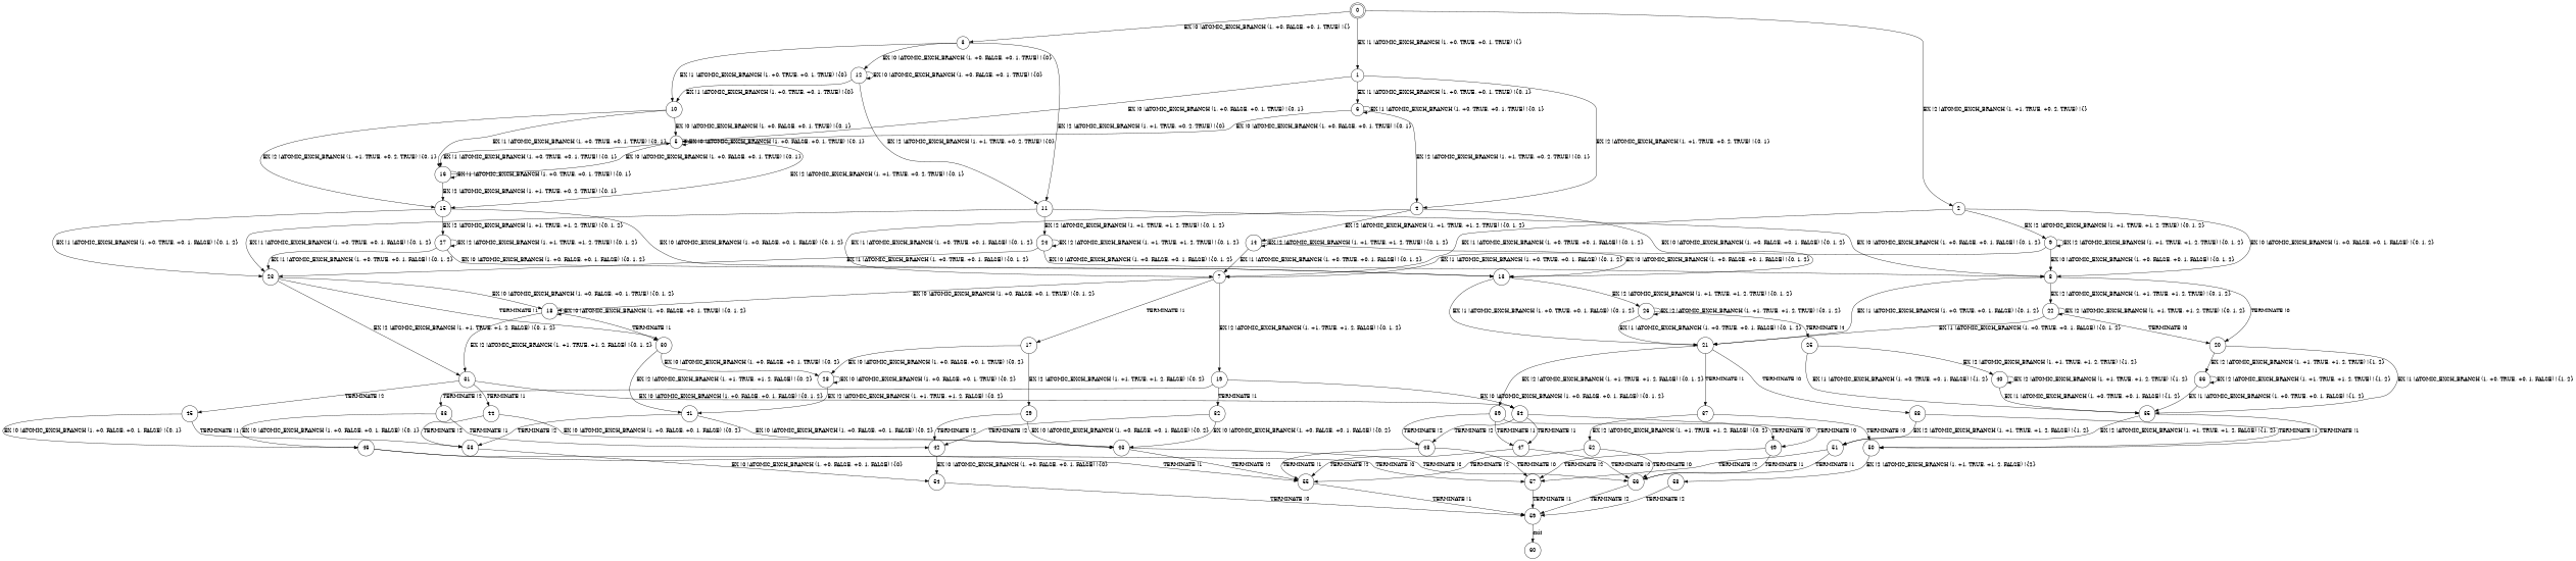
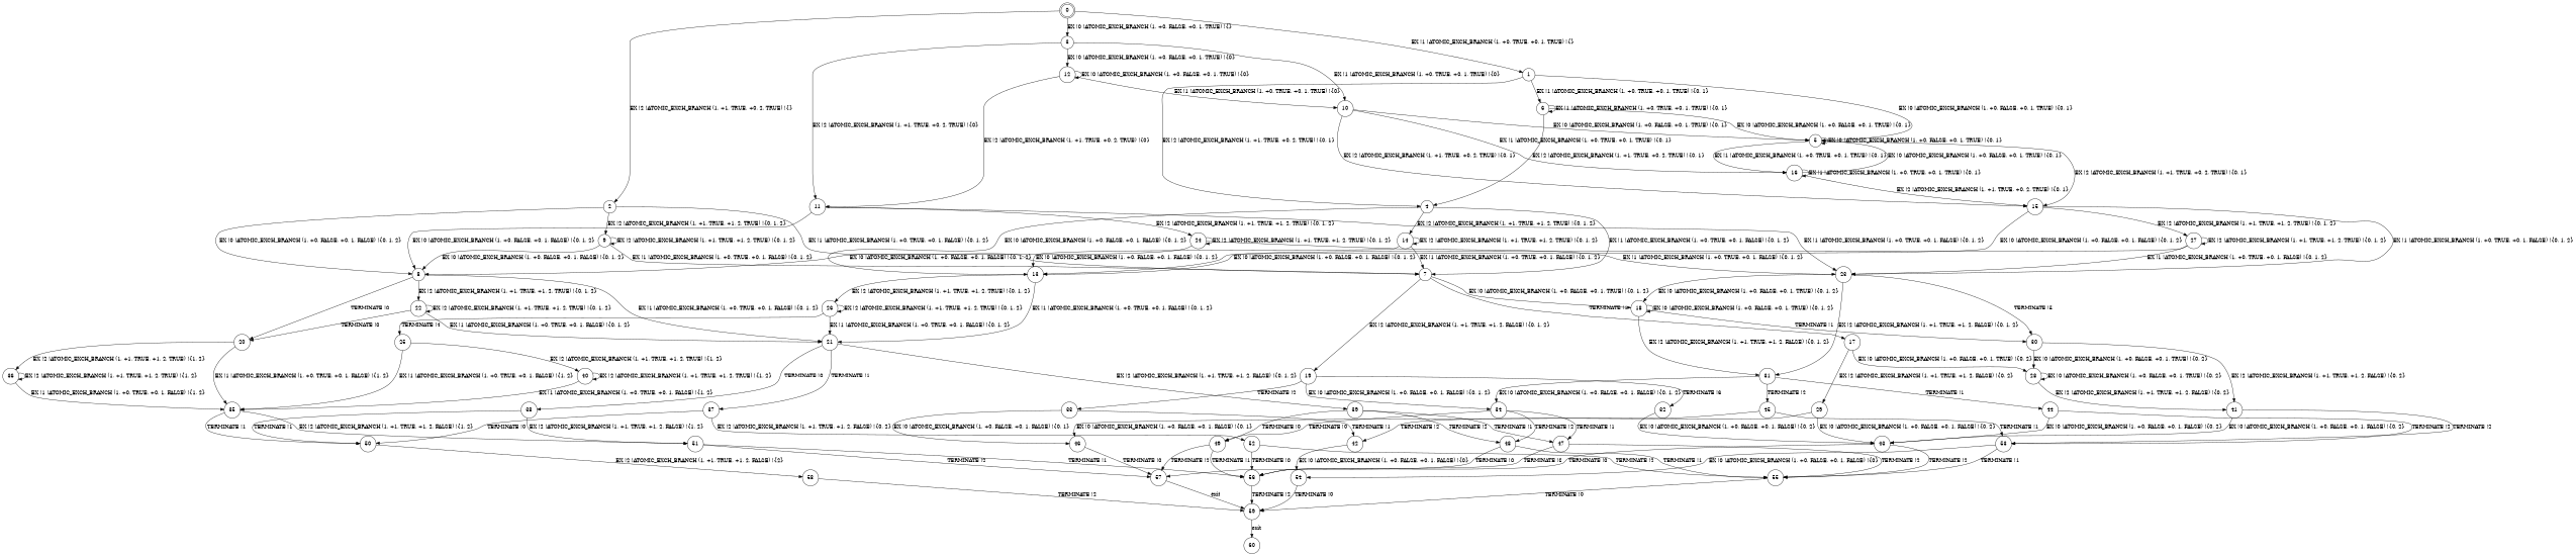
  digraph {
    node [shape=circle]
    0 [peripheries=2]
    1
    2
    3
    4
    5
    6
    7
    8
    9
    10
    11
    12
    13
    14
    15
    16
    17
    18
    19
    20
    21
    22
    23
    24
    26
    27
    28
    29
    30
    31
    32
    33
    34
    35
    36
    37
    38
    39
    25
    40
    41
    42
    43
    44
    45
    46
    47
    48
    49
    50
    51
    52
    53
    54
    55
    56
    57
    58
    59
    60
    0 -> 1 [label="EX !1 !ATOMIC_EXCH_BRANCH (1, +0, TRUE, +0, 1, TRUE) !{}"]
    0 -> 2 [label="EX !2 !ATOMIC_EXCH_BRANCH (1, +1, TRUE, +0, 2, TRUE) !{}"]
    0 -> 3 [label="EX !0 !ATOMIC_EXCH_BRANCH (1, +0, FALSE, +0, 1, TRUE) !{}"]
    1 -> 4 [label="EX !2 !ATOMIC_EXCH_BRANCH (1, +1, TRUE, +0, 2, TRUE) !{0, 1}"]
    1 -> 5 [label="EX !0 !ATOMIC_EXCH_BRANCH (1, +0, FALSE, +0, 1, TRUE) !{0, 1}"]
    1 -> 6 [label="EX !1 !ATOMIC_EXCH_BRANCH (1, +0, TRUE, +0, 1, TRUE) !{0, 1}"]
    2 -> 7 [label="EX !1 !ATOMIC_EXCH_BRANCH (1, +0, TRUE, +0, 1, FALSE) !{0, 1, 2}"]
    2 -> 8 [label="EX !0 !ATOMIC_EXCH_BRANCH (1, +0, FALSE, +0, 1, FALSE) !{0, 1, 2}"]
    2 -> 9 [label="EX !2 !ATOMIC_EXCH_BRANCH (1, +1, TRUE, +1, 2, TRUE) !{0, 1, 2}"]
    3 -> 10 [label="EX !1 !ATOMIC_EXCH_BRANCH (1, +0, TRUE, +0, 1, TRUE) !{0}"]
    3 -> 11 [label="EX !2 !ATOMIC_EXCH_BRANCH (1, +1, TRUE, +0, 2, TRUE) !{0}"]
    3 -> 12 [label="EX !0 !ATOMIC_EXCH_BRANCH (1, +0, FALSE, +0, 1, TRUE) !{0}"]
    4 -> 7 [label="EX !1 !ATOMIC_EXCH_BRANCH (1, +0, TRUE, +0, 1, FALSE) !{0, 1, 2}"]
    4 -> 13 [label="EX !0 !ATOMIC_EXCH_BRANCH (1, +0, FALSE, +0, 1, FALSE) !{0, 1, 2}"]
    4 -> 14 [label="EX !2 !ATOMIC_EXCH_BRANCH (1, +1, TRUE, +1, 2, TRUE) !{0, 1, 2}"]
    5 -> 5 [label="EX !0 !ATOMIC_EXCH_BRANCH (1, +0, FALSE, +0, 1, TRUE) !{0, 1}"]
    5 -> 15 [label="EX !2 !ATOMIC_EXCH_BRANCH (1, +1, TRUE, +0, 2, TRUE) !{0, 1}"]
    5 -> 16 [label="EX !1 !ATOMIC_EXCH_BRANCH (1, +0, TRUE, +0, 1, TRUE) !{0, 1}"]
    6 -> 4 [label="EX !2 !ATOMIC_EXCH_BRANCH (1, +1, TRUE, +0, 2, TRUE) !{0, 1}"]
    6 -> 5 [label="EX !0 !ATOMIC_EXCH_BRANCH (1, +0, FALSE, +0, 1, TRUE) !{0, 1}"]
    6 -> 6 [label="EX !1 !ATOMIC_EXCH_BRANCH (1, +0, TRUE, +0, 1, TRUE) !{0, 1}"]
    7 -> 17 [label="TERMINATE !1"]
    7 -> 18 [label="EX !0 !ATOMIC_EXCH_BRANCH (1, +0, FALSE, +0, 1, TRUE) !{0, 1, 2}"]
    7 -> 19 [label="EX !2 !ATOMIC_EXCH_BRANCH (1, +1, TRUE, +1, 2, FALSE) !{0, 1, 2}"]
    8 -> 20 [label="TERMINATE !0"]
    8 -> 21 [label="EX !1 !ATOMIC_EXCH_BRANCH (1, +0, TRUE, +0, 1, FALSE) !{0, 1, 2}"]
    8 -> 22 [label="EX !2 !ATOMIC_EXCH_BRANCH (1, +1, TRUE, +1, 2, TRUE) !{0, 1, 2}"]
    9 -> 7 [label="EX !1 !ATOMIC_EXCH_BRANCH (1, +0, TRUE, +0, 1, FALSE) !{0, 1, 2}"]
    9 -> 8 [label="EX !0 !ATOMIC_EXCH_BRANCH (1, +0, FALSE, +0, 1, FALSE) !{0, 1, 2}"]
    9 -> 9 [label="EX !2 !ATOMIC_EXCH_BRANCH (1, +1, TRUE, +1, 2, TRUE) !{0, 1, 2}"]
    10 -> 5 [label="EX !0 !ATOMIC_EXCH_BRANCH (1, +0, FALSE, +0, 1, TRUE) !{0, 1}"]
    10 -> 15 [label="EX !2 !ATOMIC_EXCH_BRANCH (1, +1, TRUE, +0, 2, TRUE) !{0, 1}"]
    10 -> 16 [label="EX !1 !ATOMIC_EXCH_BRANCH (1, +0, TRUE, +0, 1, TRUE) !{0, 1}"]
    11 -> 8 [label="EX !0 !ATOMIC_EXCH_BRANCH (1, +0, FALSE, +0, 1, FALSE) !{0, 1, 2}"]
    11 -> 23 [label="EX !1 !ATOMIC_EXCH_BRANCH (1, +0, TRUE, +0, 1, FALSE) !{0, 1, 2}"]
    11 -> 24 [label="EX !2 !ATOMIC_EXCH_BRANCH (1, +1, TRUE, +1, 2, TRUE) !{0, 1, 2}"]
    12 -> 10 [label="EX !1 !ATOMIC_EXCH_BRANCH (1, +0, TRUE, +0, 1, TRUE) !{0}"]
    12 -> 11 [label="EX !2 !ATOMIC_EXCH_BRANCH (1, +1, TRUE, +0, 2, TRUE) !{0}"]
    12 -> 12 [label="EX !0 !ATOMIC_EXCH_BRANCH (1, +0, FALSE, +0, 1, TRUE) !{0}"]
    13 -> 21 [label="EX !1 !ATOMIC_EXCH_BRANCH (1, +0, TRUE, +0, 1, FALSE) !{0, 1, 2}"]
    13 -> 26 [label="EX !2 !ATOMIC_EXCH_BRANCH (1, +1, TRUE, +1, 2, TRUE) !{0, 1, 2}"]
    14 -> 7 [label="EX !1 !ATOMIC_EXCH_BRANCH (1, +0, TRUE, +0, 1, FALSE) !{0, 1, 2}"]
    14 -> 13 [label="EX !0 !ATOMIC_EXCH_BRANCH (1, +0, FALSE, +0, 1, FALSE) !{0, 1, 2}"]
    14 -> 14 [label="EX !2 !ATOMIC_EXCH_BRANCH (1, +1, TRUE, +1, 2, TRUE) !{0, 1, 2}"]
    15 -> 13 [label="EX !0 !ATOMIC_EXCH_BRANCH (1, +0, FALSE, +0, 1, FALSE) !{0, 1, 2}"]
    15 -> 23 [label="EX !1 !ATOMIC_EXCH_BRANCH (1, +0, TRUE, +0, 1, FALSE) !{0, 1, 2}"]
    15 -> 27 [label="EX !2 !ATOMIC_EXCH_BRANCH (1, +1, TRUE, +1, 2, TRUE) !{0, 1, 2}"]
    16 -> 5 [label="EX !0 !ATOMIC_EXCH_BRANCH (1, +0, FALSE, +0, 1, TRUE) !{0, 1}"]
    16 -> 15 [label="EX !2 !ATOMIC_EXCH_BRANCH (1, +1, TRUE, +0, 2, TRUE) !{0, 1}"]
    16 -> 16 [label="EX !1 !ATOMIC_EXCH_BRANCH (1, +0, TRUE, +0, 1, TRUE) !{0, 1}"]
    17 -> 28 [label="EX !0 !ATOMIC_EXCH_BRANCH (1, +0, FALSE, +0, 1, TRUE) !{0, 2}"]
    17 -> 29 [label="EX !2 !ATOMIC_EXCH_BRANCH (1, +1, TRUE, +1, 2, FALSE) !{0, 2}"]
    18 -> 18 [label="EX !0 !ATOMIC_EXCH_BRANCH (1, +0, FALSE, +0, 1, TRUE) !{0, 1, 2}"]
    18 -> 30 [label="TERMINATE !1"]
    18 -> 31 [label="EX !2 !ATOMIC_EXCH_BRANCH (1, +1, TRUE, +1, 2, FALSE) !{0, 1, 2}"]
-   19 -> 32 [label="TERMINATE !1"]
+   19 -> 32 [label="TERMINATE !6"]
    19 -> 33 [label="TERMINATE !2"]
    19 -> 34 [label="EX !0 !ATOMIC_EXCH_BRANCH (1, +0, FALSE, +0, 1, FALSE) !{0, 1, 2}"]
    20 -> 35 [label="EX !1 !ATOMIC_EXCH_BRANCH (1, +0, TRUE, +0, 1, FALSE) !{1, 2}"]
    20 -> 36 [label="EX !2 !ATOMIC_EXCH_BRANCH (1, +1, TRUE, +1, 2, TRUE) !{1, 2}"]
    21 -> 37 [label="TERMINATE !1"]
    21 -> 38 [label="TERMINATE !0"]
    21 -> 39 [label="EX !2 !ATOMIC_EXCH_BRANCH (1, +1, TRUE, +1, 2, FALSE) !{0, 1, 2}"]
    22 -> 20 [label="TERMINATE !0"]
    22 -> 21 [label="EX !1 !ATOMIC_EXCH_BRANCH (1, +0, TRUE, +0, 1, FALSE) !{0, 1, 2}"]
    22 -> 22 [label="EX !2 !ATOMIC_EXCH_BRANCH (1, +1, TRUE, +1, 2, TRUE) !{0, 1, 2}"]
    23 -> 18 [label="EX !0 !ATOMIC_EXCH_BRANCH (1, +0, FALSE, +0, 1, TRUE) !{0, 1, 2}"]
-   23 -> 30 [label="TERMINATE !1"]
+   23 -> 30 [label="TERMINATE !5"]
    23 -> 31 [label="EX !2 !ATOMIC_EXCH_BRANCH (1, +1, TRUE, +1, 2, FALSE) !{0, 1, 2}"]
    24 -> 8 [label="EX !0 !ATOMIC_EXCH_BRANCH (1, +0, FALSE, +0, 1, FALSE) !{0, 1, 2}"]
    24 -> 23 [label="EX !1 !ATOMIC_EXCH_BRANCH (1, +0, TRUE, +0, 1, FALSE) !{0, 1, 2}"]
    24 -> 24 [label="EX !2 !ATOMIC_EXCH_BRANCH (1, +1, TRUE, +1, 2, TRUE) !{0, 1, 2}"]
    26 -> 21 [label="EX !1 !ATOMIC_EXCH_BRANCH (1, +0, TRUE, +0, 1, FALSE) !{0, 1, 2}"]
    26 -> 26 [label="EX !2 !ATOMIC_EXCH_BRANCH (1, +1, TRUE, +1, 2, TRUE) !{0, 1, 2}"]
    26 -> 25 [label="TERMINATE !4"]
    27 -> 13 [label="EX !0 !ATOMIC_EXCH_BRANCH (1, +0, FALSE, +0, 1, FALSE) !{0, 1, 2}"]
    27 -> 23 [label="EX !1 !ATOMIC_EXCH_BRANCH (1, +0, TRUE, +0, 1, FALSE) !{0, 1, 2}"]
    27 -> 27 [label="EX !2 !ATOMIC_EXCH_BRANCH (1, +1, TRUE, +1, 2, TRUE) !{0, 1, 2}"]
    28 -> 28 [label="EX !0 !ATOMIC_EXCH_BRANCH (1, +0, FALSE, +0, 1, TRUE) !{0, 2}"]
    28 -> 41 [label="EX !2 !ATOMIC_EXCH_BRANCH (1, +1, TRUE, +1, 2, FALSE) !{0, 2}"]
    29 -> 42 [label="TERMINATE !2"]
    29 -> 43 [label="EX !0 !ATOMIC_EXCH_BRANCH (1, +0, FALSE, +0, 1, FALSE) !{0, 2}"]
    30 -> 28 [label="EX !0 !ATOMIC_EXCH_BRANCH (1, +0, FALSE, +0, 1, TRUE) !{0, 2}"]
    30 -> 41 [label="EX !2 !ATOMIC_EXCH_BRANCH (1, +1, TRUE, +1, 2, FALSE) !{0, 2}"]
    31 -> 34 [label="EX !0 !ATOMIC_EXCH_BRANCH (1, +0, FALSE, +0, 1, FALSE) !{0, 1, 2}"]
    31 -> 44 [label="TERMINATE !1"]
    31 -> 45 [label="TERMINATE !2"]
-   32 -> 42 [label="TERMINATE !2"]
    32 -> 43 [label="EX !0 !ATOMIC_EXCH_BRANCH (1, +0, FALSE, +0, 1, FALSE) !{0, 2}"]
    33 -> 42 [label="TERMINATE !1"]
    33 -> 46 [label="EX !0 !ATOMIC_EXCH_BRANCH (1, +0, FALSE, +0, 1, FALSE) !{0, 1}"]
    34 -> 47 [label="TERMINATE !1"]
    34 -> 48 [label="TERMINATE !2"]
    34 -> 49 [label="TERMINATE !0"]
    35 -> 50 [label="TERMINATE !1"]
    35 -> 51 [label="EX !2 !ATOMIC_EXCH_BRANCH (1, +1, TRUE, +1, 2, FALSE) !{1, 2}"]
    36 -> 35 [label="EX !1 !ATOMIC_EXCH_BRANCH (1, +0, TRUE, +0, 1, FALSE) !{1, 2}"]
    36 -> 36 [label="EX !2 !ATOMIC_EXCH_BRANCH (1, +1, TRUE, +1, 2, TRUE) !{1, 2}"]
    37 -> 50 [label="TERMINATE !0"]
    37 -> 52 [label="EX !2 !ATOMIC_EXCH_BRANCH (1, +1, TRUE, +1, 2, FALSE) !{0, 2}"]
    38 -> 50 [label="TERMINATE !1"]
    38 -> 51 [label="EX !2 !ATOMIC_EXCH_BRANCH (1, +1, TRUE, +1, 2, FALSE) !{1, 2}"]
    39 -> 47 [label="TERMINATE !1"]
    39 -> 48 [label="TERMINATE !2"]
    39 -> 49 [label="TERMINATE !0"]
    25 -> 35 [label="EX !1 !ATOMIC_EXCH_BRANCH (1, +0, TRUE, +0, 1, FALSE) !{1, 2}"]
    25 -> 40 [label="EX !2 !ATOMIC_EXCH_BRANCH (1, +1, TRUE, +1, 2, TRUE) !{1, 2}"]
    40 -> 35 [label="EX !1 !ATOMIC_EXCH_BRANCH (1, +0, TRUE, +0, 1, FALSE) !{1, 2}"]
    40 -> 40 [label="EX !2 !ATOMIC_EXCH_BRANCH (1, +1, TRUE, +1, 2, TRUE) !{1, 2}"]
    41 -> 43 [label="EX !0 !ATOMIC_EXCH_BRANCH (1, +0, FALSE, +0, 1, FALSE) !{0, 2}"]
    41 -> 53 [label="TERMINATE !2"]
    42 -> 54 [label="EX !0 !ATOMIC_EXCH_BRANCH (1, +0, FALSE, +0, 1, FALSE) !{0}"]
    43 -> 55 [label="TERMINATE !2"]
    43 -> 56 [label="TERMINATE !0"]
    44 -> 43 [label="EX !0 !ATOMIC_EXCH_BRANCH (1, +0, FALSE, +0, 1, FALSE) !{0, 2}"]
    44 -> 53 [label="TERMINATE !2"]
    45 -> 46 [label="EX !0 !ATOMIC_EXCH_BRANCH (1, +0, FALSE, +0, 1, FALSE) !{0, 1}"]
    45 -> 53 [label="TERMINATE !1"]
-   46 -> 55 [label="TERMINATE !1"]
+   53 -> 55 [label="TERMINATE !1"]
    46 -> 57 [label="TERMINATE !0"]
    47 -> 55 [label="TERMINATE !2"]
    47 -> 56 [label="TERMINATE !0"]
    48 -> 55 [label="TERMINATE !1"]
    48 -> 57 [label="TERMINATE !0"]
    49 -> 56 [label="TERMINATE !1"]
    49 -> 57 [label="TERMINATE !2"]
    50 -> 58 [label="EX !2 !ATOMIC_EXCH_BRANCH (1, +1, TRUE, +1, 2, FALSE) !{2}"]
    51 -> 56 [label="TERMINATE !1"]
    51 -> 57 [label="TERMINATE !2"]
    52 -> 55 [label="TERMINATE !2"]
    52 -> 56 [label="TERMINATE !0"]
    53 -> 54 [label="EX !0 !ATOMIC_EXCH_BRANCH (1, +0, FALSE, +0, 1, FALSE) !{0}"]
    54 -> 59 [label="TERMINATE !0"]
-   55 -> 59 [label="TERMINATE !1"]
+   55 -> 59 [label="TERMINATE !0"]
    56 -> 59 [label="TERMINATE !2"]
-   57 -> 59 [label="TERMINATE !1"]
+   57 -> 59 [label=exit]
    58 -> 59 [label="TERMINATE !2"]
    59 -> 60 [label=exit]
  }
